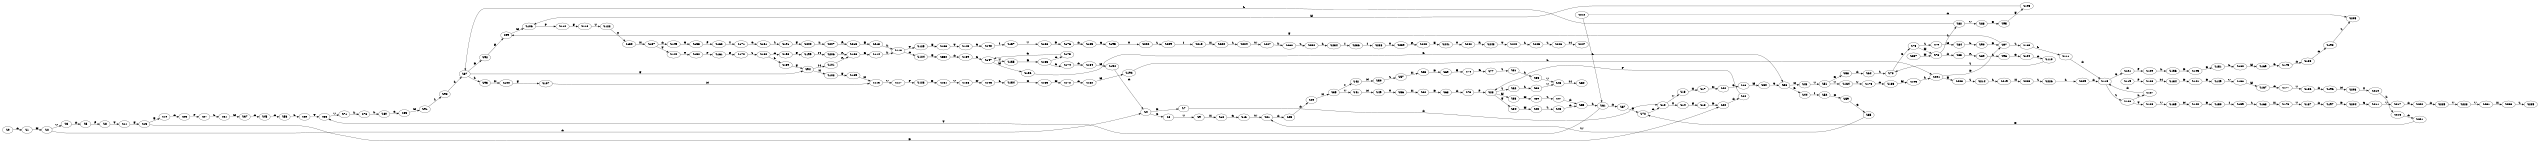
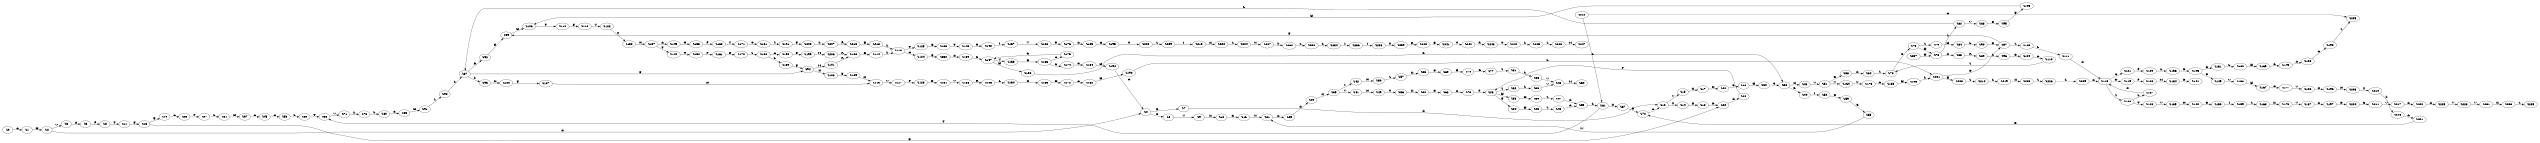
  strict digraph {
    rankdir=LR
    S0
    S1
    S2
    S3
    S4
    S5
    S6
    S7
    S8
    S9
    S10
    S11
    S12
    S13
    S14
    S15
    S16
    S17
    S18
    S19
    S20
    S21
    S22
    S23
    S24
    S25
    S26
    S27
    S28
    S29
    S30
    S31
    S32
    S33
    S34
    S35
    S36
    S37
    S38
    S39
    S40
    S41
    S42
    S43
    S44
    S45
    S46
    S47
    S48
    S49
    S50
    S51
    S52
    S53
    S54
    S55
    S56
    S57
    S58
    S164
    S59
    S60
    S61
    S62
    S63
    S64
    S65
    S66
    S67
    S68
    S69
    S70
    S71
    S72
    S73
    S74
    S75
    S76
    S77
    S78
    S79
    S80
    S81
    S82
    S83
    S84
    S85
    S86
    S87
    S88
    S89
    S90
    S91
    S92
    S93
    S94
    S95
    S96
    S97
    S98
    S99
    S100
    S101
    S102
    S103
    S104
    S105
    S106
    S107
    S108
    S109
    S110
    S111
    S112
    S113
    S114
    S115
    S116
    S117
    S118
    S119
    S120
    S121
    S122
    S123
    S124
    S125
    S126
    S127
    S128
    S129
    S130
    S131
    n134 [label=S632]
    S133
    S134
    S135
    S136
    S137
    S138
    S139
    S140
    S141
    S142
    S143
    S144
    S145
    S146
    S147
    S148
    S149
    S150
    S151
    S152
    S153
    S154
    S155
    S156
    S157
    S158
    S159
    S160
    S161
    S162
    S163
    S165
    S166
    S167
    S168
    S169
    S170
    S171
    S172
    S173
    S174
    S175
    S176
    S177
    S178
    S179
    S180
    S181
    S182
    S183
    S184
    S185
    S186
    S187
    S188
    S189
    S190
    S191
    S192
    S193
    S194
    S195
    S196
    S197
    S198
    S199
    S200
    S201
    S202
    S203
    S204
    S205
    S206
    S207
    S208
    S209
    S210
    S211
    S213
    S214
    S215
    S216
    S217
    S212
    S218
    S219
    S220
    S221
    S222
    S223
    S224
    S225
    S226
    S227
    S228
    S229
    S230
    S231
    S232
    S233
    S234
    S235
    S236
    S238
    S237
    S239
    S240
    S241
    S242
    S243
    S244
    S245
    S246
    S247
    S0 -> S1 [label=A]
    S1 -> S2 [label=H]
    S2 -> S3 [label=V]
    S2 -> S4 [label=A]
    S3 -> S5 [label=A]
    S4 -> S6 [label=G]
    S4 -> S7 [label=D]
    S5 -> S8 [label=P]
    S6 -> S9 [label=V]
    S7 -> S10 [label=A]
    S8 -> S11 [label=T]
    S9 -> S12 [label=K]
    S10 -> S13 [label=V]
    S10 -> S14 [label=T]
    S11 -> S15 [label=F]
    S12 -> S16 [label=G]
    S13 -> S17 [label=K]
    S14 -> S18 [label=F]
    S15 -> S19 [label=E]
    S15 -> S20 [label=D]
    S16 -> S21 [label=W]
    S17 -> S22 [label=K]
    S18 -> S20 [label=D]
    S19 -> S23 [label=A]
    S20 -> S24 [label=A]
    S21 -> S25 [label=A]
    S22 -> S26 [label=G]
    S23 -> S27 [label=P]
    S24 -> S28 [label=P]
    S25 -> S29 [label=A]
    S26 -> S30 [label=H]
    S27 -> S31 [label=L]
    S28 -> S32 [label=S]
    S28 -> S33 [label=H]
    S28 -> S34 [label=F]
    S29 -> S35 [label=K]
    S30 -> S36 [label=G]
    S31 -> S37 [label=H]
    S32 -> S38 [label=L]
    S33 -> S39 [label=H]
    S34 -> S40 [label=H]
    S35 -> S41 [label=V]
    S35 -> S42 [label=I]
    S36 -> S43 [label=K]
    S36 -> S44 [label=G]
    S37 -> S45 [label=A]
    S38 -> S46 [label=V]
    S39 -> S47 [label=S]
    S40 -> S48 [label=S]
    S41 -> S49 [label=N]
    S42 -> S50 [label=N]
    S43 -> S51 [label=V]
    S44 -> S52 [label=I]
    S45 -> S53 [label=A]
    S46 -> S54 [label=M]
    S47 -> S55 [label=A]
    S48 -> S55 [label=A]
    S49 -> S56 [label=T]
    S50 -> S57 [label=S]
    S51 -> S58 [label=Q]
    S51 -> S164 [label=V]
    S52 -> S59 [label=K]
    S53 -> S60 [label=L]
    S55 -> S61 [label=L]
    S56 -> S62 [label=K]
    S57 -> S63 [label=K]
    S58 -> S64 [label=A]
    S164 -> S173 [label=Y]
    S59 -> S65 [label=G]
    S60 -> S66 [label=T]
    S61 -> S66 [label=T]
    S61 -> S67 [label=A]
    S62 -> S68 [label=D]
    S63 -> S69 [label=D]
    S64 -> S70 [label=S]
    S65 -> S21 [label=W]
    S66 -> S71 [label=V]
    S67 -> S72 [label=D]
    S68 -> S73 [label=A]
    S69 -> S74 [label=E]
    S70 -> S75 [label=G]
    S71 -> S76 [label=L]
    S72 -> S10 [label=A]
    S73 -> S28 [label=P]
    S74 -> S77 [label=G]
    S75 -> S78 [label=H]
    S75 -> S79 [label=S]
    S76 -> S80 [label=L]
    S77 -> S81 [label=S]
    S78 -> S82 [label=S]
    S78 -> S83 [label=A]
    S79 -> S84 [label=H]
    S80 -> S85 [label=C]
    S81 -> S86 [label=L]
    S82 -> S87 [label=L]
    S82 -> S88 [label=V]
    S83 -> S89 [label=R]
    S84 -> S90 [label=L]
    S85 -> S91 [label=H]
    S86 -> S46 [label=V]
    S87 -> S92 [label=D]
    S87 -> S93 [label=L]
    S87 -> S94 [label=F]
    S88 -> S95 [label=D]
    S89 -> S96 [label=L]
    S90 -> S97 [label=D]
    S91 -> S98 [label=S]
    S92 -> S99 [label=F]
    S93 -> S100 [label=K]
    S94 -> S101 [label=M]
    S94 -> S102 [label=K]
    S95 -> S103 [label=F]
    S96 -> S104 [label=Q]
    S97 -> S99 [label=F]
    S97 -> S105 [label=S]
    S98 -> S87 [label=L]
    S99 -> S106 [label=H]
    S100 -> S107 [label=F]
    S101 -> S108 [label=R]
    S102 -> S109 [label=F]
    S103 -> S106 [label=H]
    S104 -> S110 [label=A]
    S105 -> S111 [label=L]
    S106 -> S112 [label=P]
    S107 -> S113 [label=N]
    S108 -> S114 [label=E]
    S109 -> S113 [label=N]
    S110 -> S70 [label=S]
    S111 -> S115 [label=A]
    S112 -> S116 [label=F]
    S113 -> S117 [label=V]
    S114 -> S118 [label=L]
+   S115 -> S119 [label=N]
    S115 -> S120 [label=S]
    S115 -> S121 [label=G]
    S116 -> S122 [label=Y]
    S117 -> S123 [label=P]
    S118 -> S124 [label=A]
    S118 -> S125 [label=T]
    S119 -> S126 [label=P]
    S120 -> S127 [label=L]
    S120 -> S128 [label=T]
    S121 -> S129 [label=P]
    S122 -> S130 [label=T]
    S123 -> S131 [label=D]
    S124 -> n134 [label=E]
    S125 -> S133 [label=E]
    S126 -> S134 [label=M]
    S127 -> S115 [label=A]
    S128 -> S135 [label=V]
    S129 -> S136 [label=L]
    S130 -> S137 [label=K]
    S131 -> S138 [label=V]
    n134 -> S139 [label=A]
    S133 -> S140 [label=T]
    S134 -> S141 [label=D]
    S135 -> S142 [label=N]
    S136 -> S143 [label=D]
    S137 -> S144 [label=T]
    S137 -> S145 [label=A]
-   S138 -> S146 [label=N]
+   S138 -> S146 [label=R]
    S139 -> S147 [label=G]
    S140 -> S148 [label=G]
-   S141 -> S149 [label=D]
+   S143 -> S149 [label=D]
    S142 -> S150 [label=D]
    S143 -> S151 [label=D]
    S144 -> S152 [label=T]
    S145 -> S153 [label=Q]
    S146 -> S154 [label=L]
    S147 -> S155 [label=Y]
    S147 -> S156 [label=H]
    S148 -> S157 [label=I]
    S149 -> S158 [label=V]
    S150 -> S159 [label=I]
    S151 -> S160 [label=L]
    S152 -> S161 [label=P]
    S153 -> S162 [label=P]
    S154 -> S163 [label=K]
    S155 -> S165 [label=E]
    S156 -> S36 [label=G]
    S157 -> S166 [label=V]
    S158 -> S167 [label=H]
    S159 -> S168 [label=S]
    S160 -> S169 [label=H]
    S161 -> S170 [label=F]
    S162 -> S171 [label=Y]
    S163 -> S172 [label=H]
    S165 -> S174 [label=G]
    S165 -> S175 [label=A]
    S166 -> S176 [label=D]
    S167 -> S177 [label=A]
    S168 -> S178 [label=K]
    S169 -> S179 [label=G]
    S170 -> S180 [label=S]
    S171 -> S181 [label=C]
    S172 -> S182 [label=A]
    S173 -> S183 [label=A]
    S174 -> S184 [label=A]
    S175 -> S147 [label=G]
    S176 -> S185 [label=A]
    S177 -> S186 [label=V]
    S178 -> S187 [label=V]
    S179 -> S188 [label=A]
    S180 -> S189 [label=L]
    S180 -> S190 [label=A]
    S181 -> S191 [label=S]
    S182 -> S192 [label=H]
    S183 -> S193 [label=H]
    S184 -> S194 [label=H]
    S185 -> S195 [label=Q]
    S186 -> S196 [label=A]
    S187 -> S197 [label=A]
    S188 -> S198 [label=A]
    S189 -> S94 [label=F]
    S190 -> S199 [label=F]
    S191 -> S200 [label=F]
    S192 -> S201 [label=L]
    S193 -> S201 [label=L]
    S194 -> S4 [label=A]
    S195 -> S202 [label=T]
    S196 -> S203 [label=N]
    S197 -> S204 [label=D]
    S198 -> S205 [label=S]
    S199 -> S206 [label=M]
    S200 -> S207 [label=L]
    S201 -> S97 [label=D]
    S201 -> S208 [label=E]
    S202 -> S209 [label=S]
    S203 -> S210 [label=T]
    S204 -> S211 [label=G]
    S206 -> S108 [label=R]
    S207 -> S213 [label=R]
    S208 -> S214 [label=S]
    S209 -> S215 [label=I]
    S210 -> S216 [label=L]
    S211 -> S217 [label=V]
    S213 -> S218 [label=E]
    S214 -> S219 [label=L]
    S215 -> S220 [label=K]
    S216 -> S221 [label=A]
    S217 -> S222 [label=A]
    S212 -> S61 [label=L]
    S212 -> S205 [label=A]
    S218 -> S118 [label=L]
    S219 -> S223 [label=K]
    S220 -> S224 [label=S]
    S221 -> S72 [label=D]
    S222 -> S225 [label=A]
    S223 -> S226 [label=S]
    S224 -> S227 [label=W]
    S225 -> S228 [label=V]
    S226 -> S229 [label=L]
    S227 -> S230 [label=L]
    S228 -> S231 [label=V]
    S229 -> S115 [label=A]
    S230 -> S232 [label=S]
    S231 -> S233 [label=K]
    S232 -> S234 [label=L]
    S233 -> S235 [label=S]
    S234 -> S236 [label=I]
    S236 -> S238 [label=I]
    S238 -> S239 [label=T]
    S237 -> S78 [label=H]
    S239 -> S240 [label=R]
    S240 -> S241 [label=E]
    S241 -> S242 [label=T]
    S242 -> S243 [label=R]
    S243 -> S244 [label=T]
    S244 -> S245 [label=L]
    S245 -> S246 [label=S]
    S246 -> S247 [label=M]
  }
